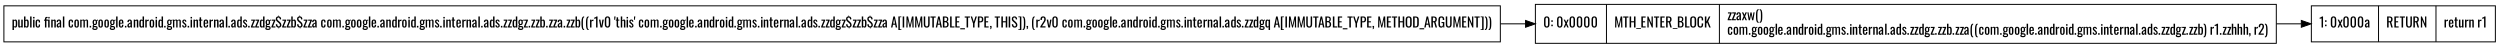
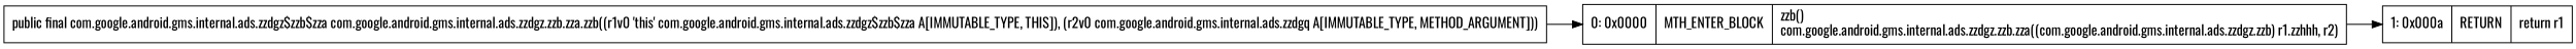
  digraph {
    rankdir=LR
    fontname=Oswald
    node [shape=record fontname=Oswald]
    edge [fontname=Oswald]
-   n1 [label="{0\:\ 0x0000|MTH_ENTER_BLOCK\l|zzaxw()\lcom.google.android.gms.internal.ads.zzdgz.zzb.zza((com.google.android.gms.internal.ads.zzdgz.zzb) r1.zzhhh, r2)\l}"]
+   n1 [label="{0\:\ 0x0000|MTH_ENTER_BLOCK\l|zzb()\lcom.google.android.gms.internal.ads.zzdgz.zzb.zza((com.google.android.gms.internal.ads.zzdgz.zzb) r1.zzhhh, r2)\l}"]
    n2 [label="{1\:\ 0x000a|RETURN\l|return r1\l}"]
    n3 [label="{public final com.google.android.gms.internal.ads.zzdgz$zzb$zza com.google.android.gms.internal.ads.zzdgz.zzb.zza.zzb((r1v0 'this' com.google.android.gms.internal.ads.zzdgz$zzb$zza A[IMMUTABLE_TYPE, THIS]), (r2v0 com.google.android.gms.internal.ads.zzdgq A[IMMUTABLE_TYPE, METHOD_ARGUMENT])) }"]
    n1 -> n2
    n3 -> n1
  }
